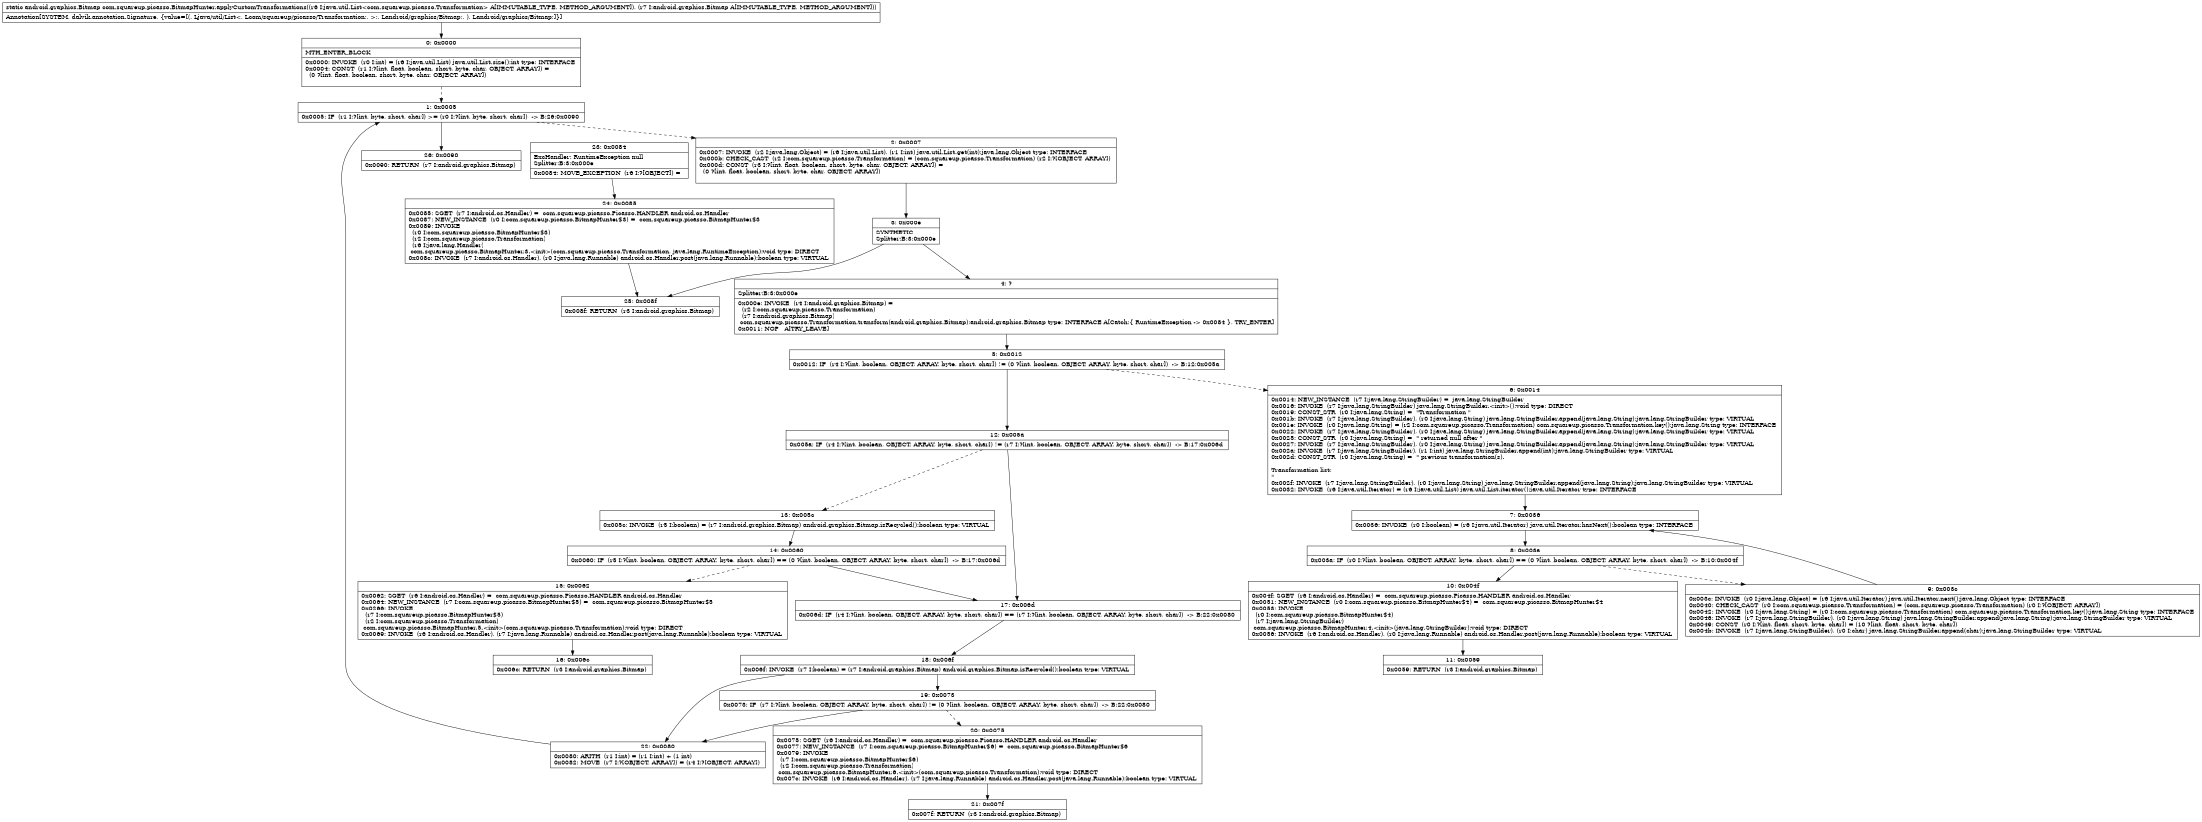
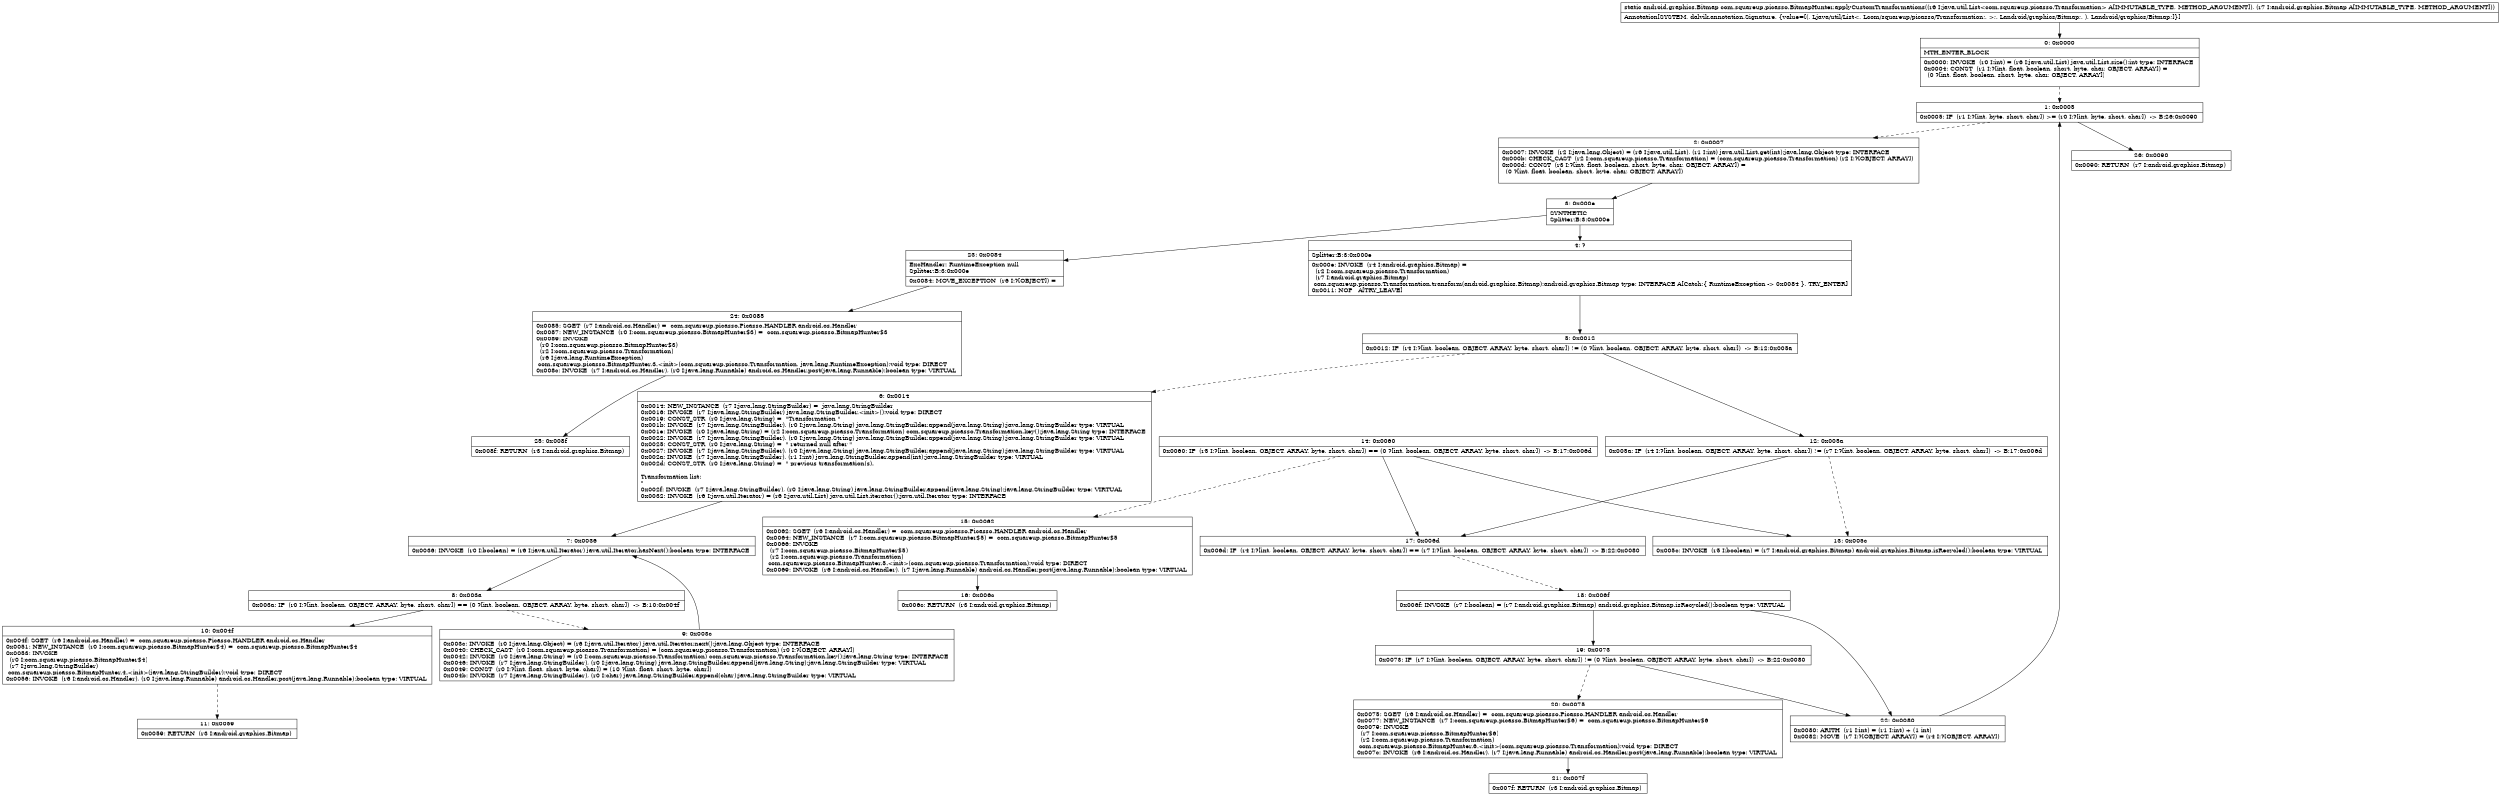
  digraph {
    node [shape=record]
    n1 [label="{0\:\ 0x0000|MTH_ENTER_BLOCK\l|0x0000: INVOKE  (r0 I:int) = (r6 I:java.util.List) java.util.List.size():int type: INTERFACE \l0x0004: CONST  (r1 I:?[int, float, boolean, short, byte, char, OBJECT, ARRAY]) = \l  (0 ?[int, float, boolean, short, byte, char, OBJECT, ARRAY])\l \l}"]
    n2 [label="{1\:\ 0x0005|0x0005: IF  (r1 I:?[int, byte, short, char]) \>= (r0 I:?[int, byte, short, char])  \-\> B:26:0x0090 \l}"]
    n3 [label="{2\:\ 0x0007|0x0007: INVOKE  (r2 I:java.lang.Object) = (r6 I:java.util.List), (r1 I:int) java.util.List.get(int):java.lang.Object type: INTERFACE \l0x000b: CHECK_CAST  (r2 I:com.squareup.picasso.Transformation) = (com.squareup.picasso.Transformation) (r2 I:?[OBJECT, ARRAY]) \l0x000d: CONST  (r3 I:?[int, float, boolean, short, byte, char, OBJECT, ARRAY]) = \l  (0 ?[int, float, boolean, short, byte, char, OBJECT, ARRAY])\l \l}"]
    n4 [label="{26\:\ 0x0090|0x0090: RETURN  (r7 I:android.graphics.Bitmap) \l}"]
    n5 [label="{3\:\ 0x000e|SYNTHETIC\lSplitter:B:3:0x000e\l}"]
    n6 [label="{4\:\ ?|Splitter:B:3:0x000e\l|0x000e: INVOKE  (r4 I:android.graphics.Bitmap) = \l  (r2 I:com.squareup.picasso.Transformation)\l  (r7 I:android.graphics.Bitmap)\l com.squareup.picasso.Transformation.transform(android.graphics.Bitmap):android.graphics.Bitmap type: INTERFACE A[Catch:\{ RuntimeException \-\> 0x0084 \}, TRY_ENTER]\l0x0011: NOP   A[TRY_LEAVE]\l}"]
    n7 [label="{23\:\ 0x0084|ExcHandler: RuntimeException null\lSplitter:B:3:0x000e\l|0x0084: MOVE_EXCEPTION  (r6 I:?[OBJECT]) =  \l}"]
    n8 [label="{5\:\ 0x0012|0x0012: IF  (r4 I:?[int, boolean, OBJECT, ARRAY, byte, short, char]) != (0 ?[int, boolean, OBJECT, ARRAY, byte, short, char])  \-\> B:12:0x005a \l}"]
-   n9 [label="{24\:\ 0x0085|0x0085: SGET  (r7 I:android.os.Handler) =  com.squareup.picasso.Picasso.HANDLER android.os.Handler \l0x0087: NEW_INSTANCE  (r0 I:com.squareup.picasso.BitmapHunter$3) =  com.squareup.picasso.BitmapHunter$3 \l0x0089: INVOKE  \l  (r0 I:com.squareup.picasso.BitmapHunter$3)\l  (r2 I:com.squareup.picasso.Transformation)\l  (r6 I:java.lang.Handler)\l com.squareup.picasso.BitmapHunter.3.\<init\>(com.squareup.picasso.Transformation, java.lang.RuntimeException):void type: DIRECT \l0x008c: INVOKE  (r7 I:android.os.Handler), (r0 I:java.lang.Runnable) android.os.Handler.post(java.lang.Runnable):boolean type: VIRTUAL \l}"]
+   n9 [label="{24\:\ 0x0085|0x0085: SGET  (r7 I:android.os.Handler) =  com.squareup.picasso.Picasso.HANDLER android.os.Handler \l0x0087: NEW_INSTANCE  (r0 I:com.squareup.picasso.BitmapHunter$3) =  com.squareup.picasso.BitmapHunter$3 \l0x0089: INVOKE  \l  (r0 I:com.squareup.picasso.BitmapHunter$3)\l  (r2 I:com.squareup.picasso.Transformation)\l  (r6 I:java.lang.RuntimeException)\l com.squareup.picasso.BitmapHunter.3.\<init\>(com.squareup.picasso.Transformation, java.lang.RuntimeException):void type: DIRECT \l0x008c: INVOKE  (r7 I:android.os.Handler), (r0 I:java.lang.Runnable) android.os.Handler.post(java.lang.Runnable):boolean type: VIRTUAL \l}"]
    n10 [label="{6\:\ 0x0014|0x0014: NEW_INSTANCE  (r7 I:java.lang.StringBuilder) =  java.lang.StringBuilder \l0x0016: INVOKE  (r7 I:java.lang.StringBuilder) java.lang.StringBuilder.\<init\>():void type: DIRECT \l0x0019: CONST_STR  (r0 I:java.lang.String) =  \"Transformation \" \l0x001b: INVOKE  (r7 I:java.lang.StringBuilder), (r0 I:java.lang.String) java.lang.StringBuilder.append(java.lang.String):java.lang.StringBuilder type: VIRTUAL \l0x001e: INVOKE  (r0 I:java.lang.String) = (r2 I:com.squareup.picasso.Transformation) com.squareup.picasso.Transformation.key():java.lang.String type: INTERFACE \l0x0022: INVOKE  (r7 I:java.lang.StringBuilder), (r0 I:java.lang.String) java.lang.StringBuilder.append(java.lang.String):java.lang.StringBuilder type: VIRTUAL \l0x0025: CONST_STR  (r0 I:java.lang.String) =  \" returned null after \" \l0x0027: INVOKE  (r7 I:java.lang.StringBuilder), (r0 I:java.lang.String) java.lang.StringBuilder.append(java.lang.String):java.lang.StringBuilder type: VIRTUAL \l0x002a: INVOKE  (r7 I:java.lang.StringBuilder), (r1 I:int) java.lang.StringBuilder.append(int):java.lang.StringBuilder type: VIRTUAL \l0x002d: CONST_STR  (r0 I:java.lang.String) =  \" previous transformation(s).\l\lTransformation list:\l\" \l0x002f: INVOKE  (r7 I:java.lang.StringBuilder), (r0 I:java.lang.String) java.lang.StringBuilder.append(java.lang.String):java.lang.StringBuilder type: VIRTUAL \l0x0032: INVOKE  (r6 I:java.util.Iterator) = (r6 I:java.util.List) java.util.List.iterator():java.util.Iterator type: INTERFACE \l}"]
    n11 [label="{12\:\ 0x005a|0x005a: IF  (r4 I:?[int, boolean, OBJECT, ARRAY, byte, short, char]) != (r7 I:?[int, boolean, OBJECT, ARRAY, byte, short, char])  \-\> B:17:0x006d \l}"]
    n12 [label="{7\:\ 0x0036|0x0036: INVOKE  (r0 I:boolean) = (r6 I:java.util.Iterator) java.util.Iterator.hasNext():boolean type: INTERFACE \l}"]
    n13 [label="{13\:\ 0x005c|0x005c: INVOKE  (r5 I:boolean) = (r7 I:android.graphics.Bitmap) android.graphics.Bitmap.isRecycled():boolean type: VIRTUAL \l}"]
    n14 [label="{17\:\ 0x006d|0x006d: IF  (r4 I:?[int, boolean, OBJECT, ARRAY, byte, short, char]) == (r7 I:?[int, boolean, OBJECT, ARRAY, byte, short, char])  \-\> B:22:0x0080 \l}"]
    n15 [label="{8\:\ 0x003a|0x003a: IF  (r0 I:?[int, boolean, OBJECT, ARRAY, byte, short, char]) == (0 ?[int, boolean, OBJECT, ARRAY, byte, short, char])  \-\> B:10:0x004f \l}"]
    n16 [label="{9\:\ 0x003c|0x003c: INVOKE  (r0 I:java.lang.Object) = (r6 I:java.util.Iterator) java.util.Iterator.next():java.lang.Object type: INTERFACE \l0x0040: CHECK_CAST  (r0 I:com.squareup.picasso.Transformation) = (com.squareup.picasso.Transformation) (r0 I:?[OBJECT, ARRAY]) \l0x0042: INVOKE  (r0 I:java.lang.String) = (r0 I:com.squareup.picasso.Transformation) com.squareup.picasso.Transformation.key():java.lang.String type: INTERFACE \l0x0046: INVOKE  (r7 I:java.lang.StringBuilder), (r0 I:java.lang.String) java.lang.StringBuilder.append(java.lang.String):java.lang.StringBuilder type: VIRTUAL \l0x0049: CONST  (r0 I:?[int, float, short, byte, char]) = (10 ?[int, float, short, byte, char]) \l0x004b: INVOKE  (r7 I:java.lang.StringBuilder), (r0 I:char) java.lang.StringBuilder.append(char):java.lang.StringBuilder type: VIRTUAL \l}"]
    n17 [label="{10\:\ 0x004f|0x004f: SGET  (r6 I:android.os.Handler) =  com.squareup.picasso.Picasso.HANDLER android.os.Handler \l0x0051: NEW_INSTANCE  (r0 I:com.squareup.picasso.BitmapHunter$4) =  com.squareup.picasso.BitmapHunter$4 \l0x0053: INVOKE  \l  (r0 I:com.squareup.picasso.BitmapHunter$4)\l  (r7 I:java.lang.StringBuilder)\l com.squareup.picasso.BitmapHunter.4.\<init\>(java.lang.StringBuilder):void type: DIRECT \l0x0056: INVOKE  (r6 I:android.os.Handler), (r0 I:java.lang.Runnable) android.os.Handler.post(java.lang.Runnable):boolean type: VIRTUAL \l}"]
    n18 [label="{11\:\ 0x0059|0x0059: RETURN  (r3 I:android.graphics.Bitmap) \l}"]
    n19 [label="{14\:\ 0x0060|0x0060: IF  (r5 I:?[int, boolean, OBJECT, ARRAY, byte, short, char]) == (0 ?[int, boolean, OBJECT, ARRAY, byte, short, char])  \-\> B:17:0x006d \l}"]
    n20 [label="{18\:\ 0x006f|0x006f: INVOKE  (r7 I:boolean) = (r7 I:android.graphics.Bitmap) android.graphics.Bitmap.isRecycled():boolean type: VIRTUAL \l}"]
-   n21 [label="{15\:\ 0x0062|0x0062: SGET  (r6 I:android.os.Handler) =  com.squareup.picasso.Picasso.HANDLER android.os.Handler \l0x0064: NEW_INSTANCE  (r7 I:com.squareup.picasso.BitmapHunter$5) =  com.squareup.picasso.BitmapHunter$5 \l0x0266: INVOKE  \l  (r7 I:com.squareup.picasso.BitmapHunter$5)\l  (r2 I:com.squareup.picasso.Transformation)\l com.squareup.picasso.BitmapHunter.5.\<init\>(com.squareup.picasso.Transformation):void type: DIRECT \l0x0069: INVOKE  (r6 I:android.os.Handler), (r7 I:java.lang.Runnable) android.os.Handler.post(java.lang.Runnable):boolean type: VIRTUAL \l}"]
+   n21 [label="{15\:\ 0x0062|0x0062: SGET  (r6 I:android.os.Handler) =  com.squareup.picasso.Picasso.HANDLER android.os.Handler \l0x0064: NEW_INSTANCE  (r7 I:com.squareup.picasso.BitmapHunter$5) =  com.squareup.picasso.BitmapHunter$5 \l0x0066: INVOKE  \l  (r7 I:com.squareup.picasso.BitmapHunter$5)\l  (r2 I:com.squareup.picasso.Transformation)\l com.squareup.picasso.BitmapHunter.5.\<init\>(com.squareup.picasso.Transformation):void type: DIRECT \l0x0069: INVOKE  (r6 I:android.os.Handler), (r7 I:java.lang.Runnable) android.os.Handler.post(java.lang.Runnable):boolean type: VIRTUAL \l}"]
    n22 [label="{16\:\ 0x006c|0x006c: RETURN  (r3 I:android.graphics.Bitmap) \l}"]
    n23 [label="{22\:\ 0x0080|0x0080: ARITH  (r1 I:int) = (r1 I:int) + (1 int) \l0x0082: MOVE  (r7 I:?[OBJECT, ARRAY]) = (r4 I:?[OBJECT, ARRAY]) \l}"]
    n24 [label="{19\:\ 0x0073|0x0073: IF  (r7 I:?[int, boolean, OBJECT, ARRAY, byte, short, char]) != (0 ?[int, boolean, OBJECT, ARRAY, byte, short, char])  \-\> B:22:0x0080 \l}"]
    n25 [label="{20\:\ 0x0075|0x0075: SGET  (r6 I:android.os.Handler) =  com.squareup.picasso.Picasso.HANDLER android.os.Handler \l0x0077: NEW_INSTANCE  (r7 I:com.squareup.picasso.BitmapHunter$6) =  com.squareup.picasso.BitmapHunter$6 \l0x0079: INVOKE  \l  (r7 I:com.squareup.picasso.BitmapHunter$6)\l  (r2 I:com.squareup.picasso.Transformation)\l com.squareup.picasso.BitmapHunter.6.\<init\>(com.squareup.picasso.Transformation):void type: DIRECT \l0x007c: INVOKE  (r6 I:android.os.Handler), (r7 I:java.lang.Runnable) android.os.Handler.post(java.lang.Runnable):boolean type: VIRTUAL \l}"]
    n26 [label="{21\:\ 0x007f|0x007f: RETURN  (r3 I:android.graphics.Bitmap) \l}"]
    n27 [label="{25\:\ 0x008f|0x008f: RETURN  (r3 I:android.graphics.Bitmap) \l}"]
    n28 [label="{static android.graphics.Bitmap com.squareup.picasso.BitmapHunter.applyCustomTransformations((r6 I:java.util.List\<com.squareup.picasso.Transformation\> A[IMMUTABLE_TYPE, METHOD_ARGUMENT]), (r7 I:android.graphics.Bitmap A[IMMUTABLE_TYPE, METHOD_ARGUMENT]))  | Annotation[SYSTEM, dalvik.annotation.Signature, \{value=[(, Ljava\/util\/List\<, Lcom\/squareup\/picasso\/Transformation;, \>;, Landroid\/graphics\/Bitmap;, ), Landroid\/graphics\/Bitmap;]\}]\l}"]
    n1 -> n2 [style=dashed]
    n2 -> n3 [style=dashed]
    n2 -> n4
    n3 -> n5
    n5 -> n6
-   n5 -> n27
+   n5 -> n7
    n6 -> n8
    n7 -> n9
    n8 -> n10 [style=dashed]
    n8 -> n11
    n9 -> n27
    n10 -> n12
    n11 -> n13 [style=dashed]
    n11 -> n14
    n12 -> n15
-   n13 -> n19
-   n14 -> n20 [style=solid]
+   n19 -> n13
+   n14 -> n20 [style=dashed]
    n15 -> n16 [style=dashed]
    n15 -> n17
    n16 -> n12
-   n17 -> n18
+   n17 -> n18 [style=dashed]
    n19 -> n14
    n19 -> n21 [style=dashed]
    n20 -> n23
    n20 -> n24
    n21 -> n22
    n23 -> n2
    n24 -> n23
    n24 -> n25 [style=dashed]
    n25 -> n26
    n28 -> n1
  }
